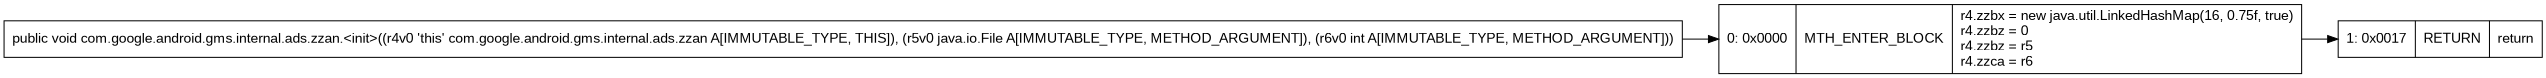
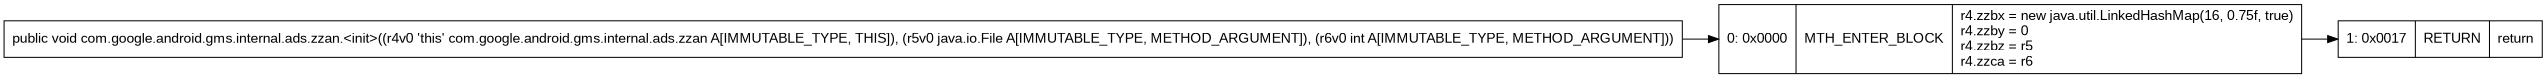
  digraph {
    rankdir=LR
    fontname="Liberation Sans"
    node [shape=record fontname="Liberation Sans"]
    edge [fontname="Liberation Sans"]
-   n1 [label="{0\:\ 0x0000|MTH_ENTER_BLOCK\l|r4.zzbx = new java.util.LinkedHashMap(16, 0.75f, true)\lr4.zzbz = 0\lr4.zzbz = r5\lr4.zzca = r6\l}"]
+   n1 [label="{0\:\ 0x0000|MTH_ENTER_BLOCK\l|r4.zzbx = new java.util.LinkedHashMap(16, 0.75f, true)\lr4.zzby = 0\lr4.zzbz = r5\lr4.zzca = r6\l}"]
    n2 [label="{1\:\ 0x0017|RETURN\l|return\l}"]
    n3 [label="{public void com.google.android.gms.internal.ads.zzan.\<init\>((r4v0 'this' com.google.android.gms.internal.ads.zzan A[IMMUTABLE_TYPE, THIS]), (r5v0 java.io.File A[IMMUTABLE_TYPE, METHOD_ARGUMENT]), (r6v0 int A[IMMUTABLE_TYPE, METHOD_ARGUMENT])) }"]
    n1 -> n2
    n3 -> n1
  }
